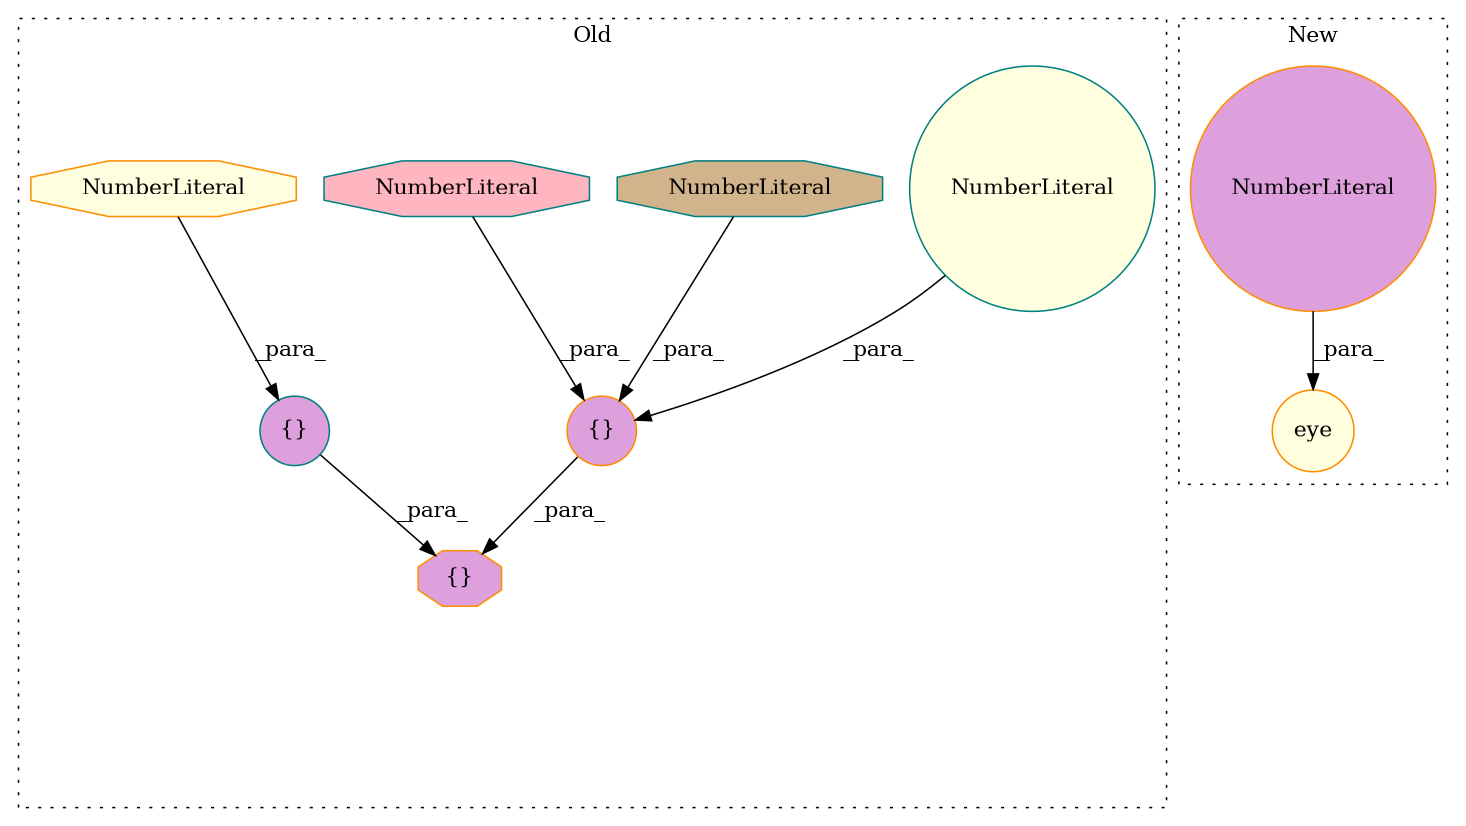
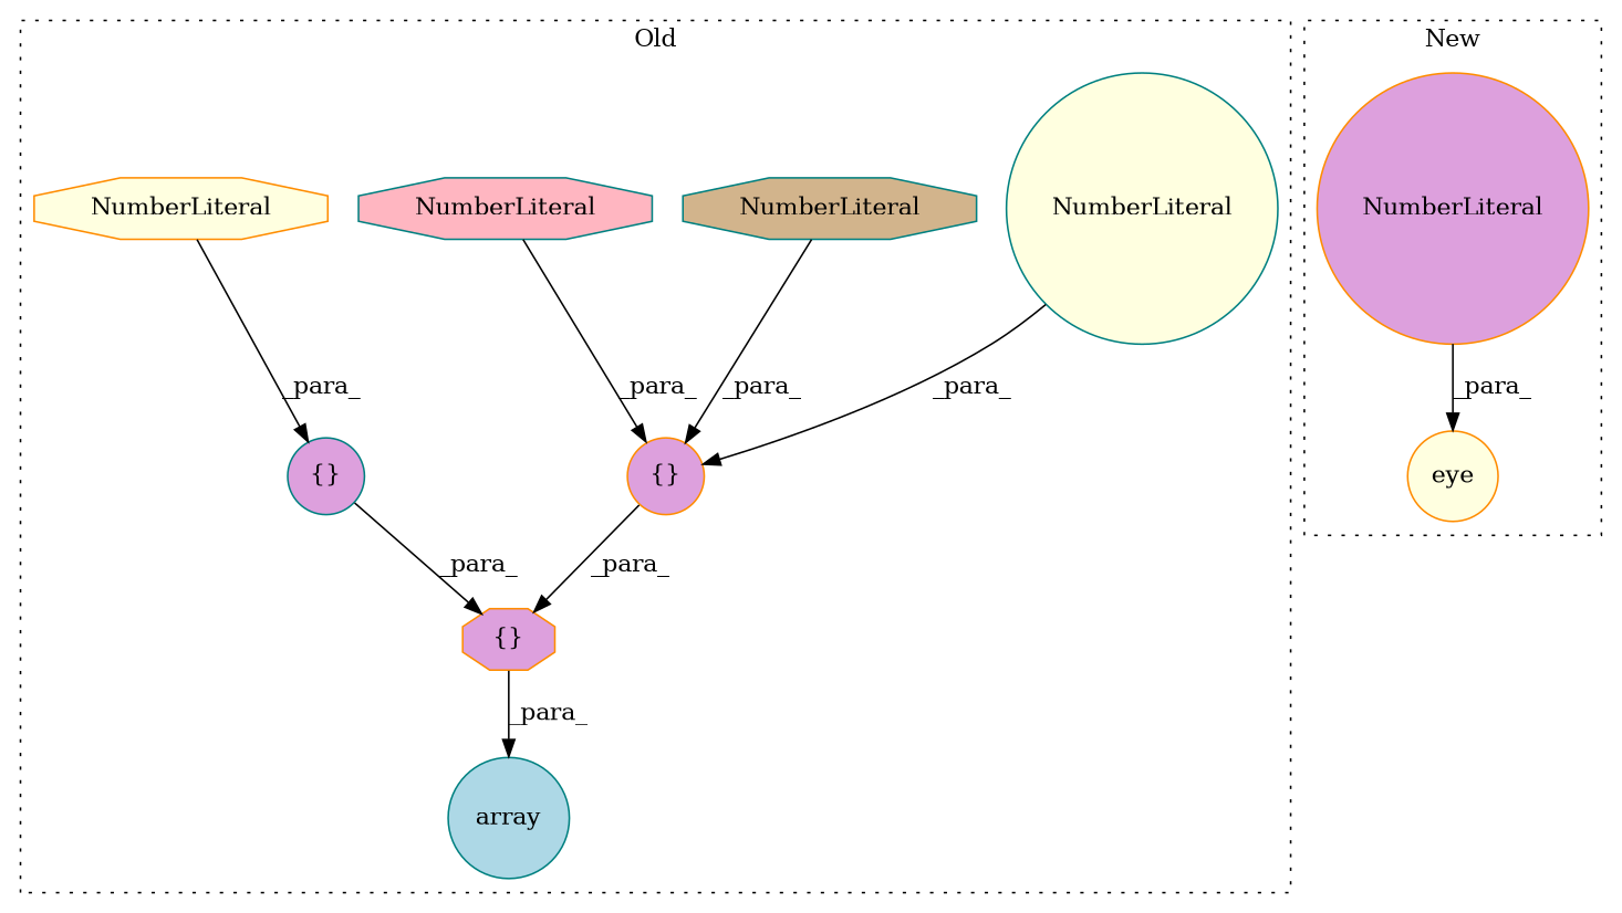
  digraph {
    node [a=34 l="1,1" shape=circle style=filled fillcolor=plum color=teal]
+   n1 [a=32 l="6,1" label=array s="2219,2284" fillcolor=lightblue]
    n2 [a=4 label="{}" s="2274,2282" color=darkorange]
    n3 [l=3 label=NumberLiteral s=2279 fillcolor=lightyellow]
    n4 [l=1 label=NumberLiteral s=2277 shape=octagon fillcolor=tan]
    n5 [a=4 label="{}" s="2264,2272"]
    n6 [l=1 label=NumberLiteral s=2275 shape=octagon fillcolor=lightpink]
    n7 [l=3 label=NumberLiteral s=2267 shape=octagon fillcolor=lightyellow color=darkorange]
    n8 [a=4 label="{}" s="2253,2283" shape=octagon color=darkorange]
    n9 [a=32 l="4,1" label=eye s="3396,3401" fillcolor=lightyellow color=darkorange]
    n10 [l=1 label=NumberLiteral s=3400 color=darkorange]
    subgraph cluster_1 {
      label=Old
      style=dotted
+     n1
      n2
      n3
      n4
      n5
      n6
      n7
      n8
    }
    subgraph cluster_2 {
      label=New
      style=dotted
      n9
      n10
    }
    n2 -> n8 [label=_para_]
    n3 -> n2 [label=_para_]
    n4 -> n2 [label=_para_]
    n5 -> n8 [label=_para_]
    n6 -> n2 [label=_para_]
    n7 -> n5 [label=_para_]
+   n8 -> n1 [label=_para_]
    n10 -> n9 [label=_para_]
  }
